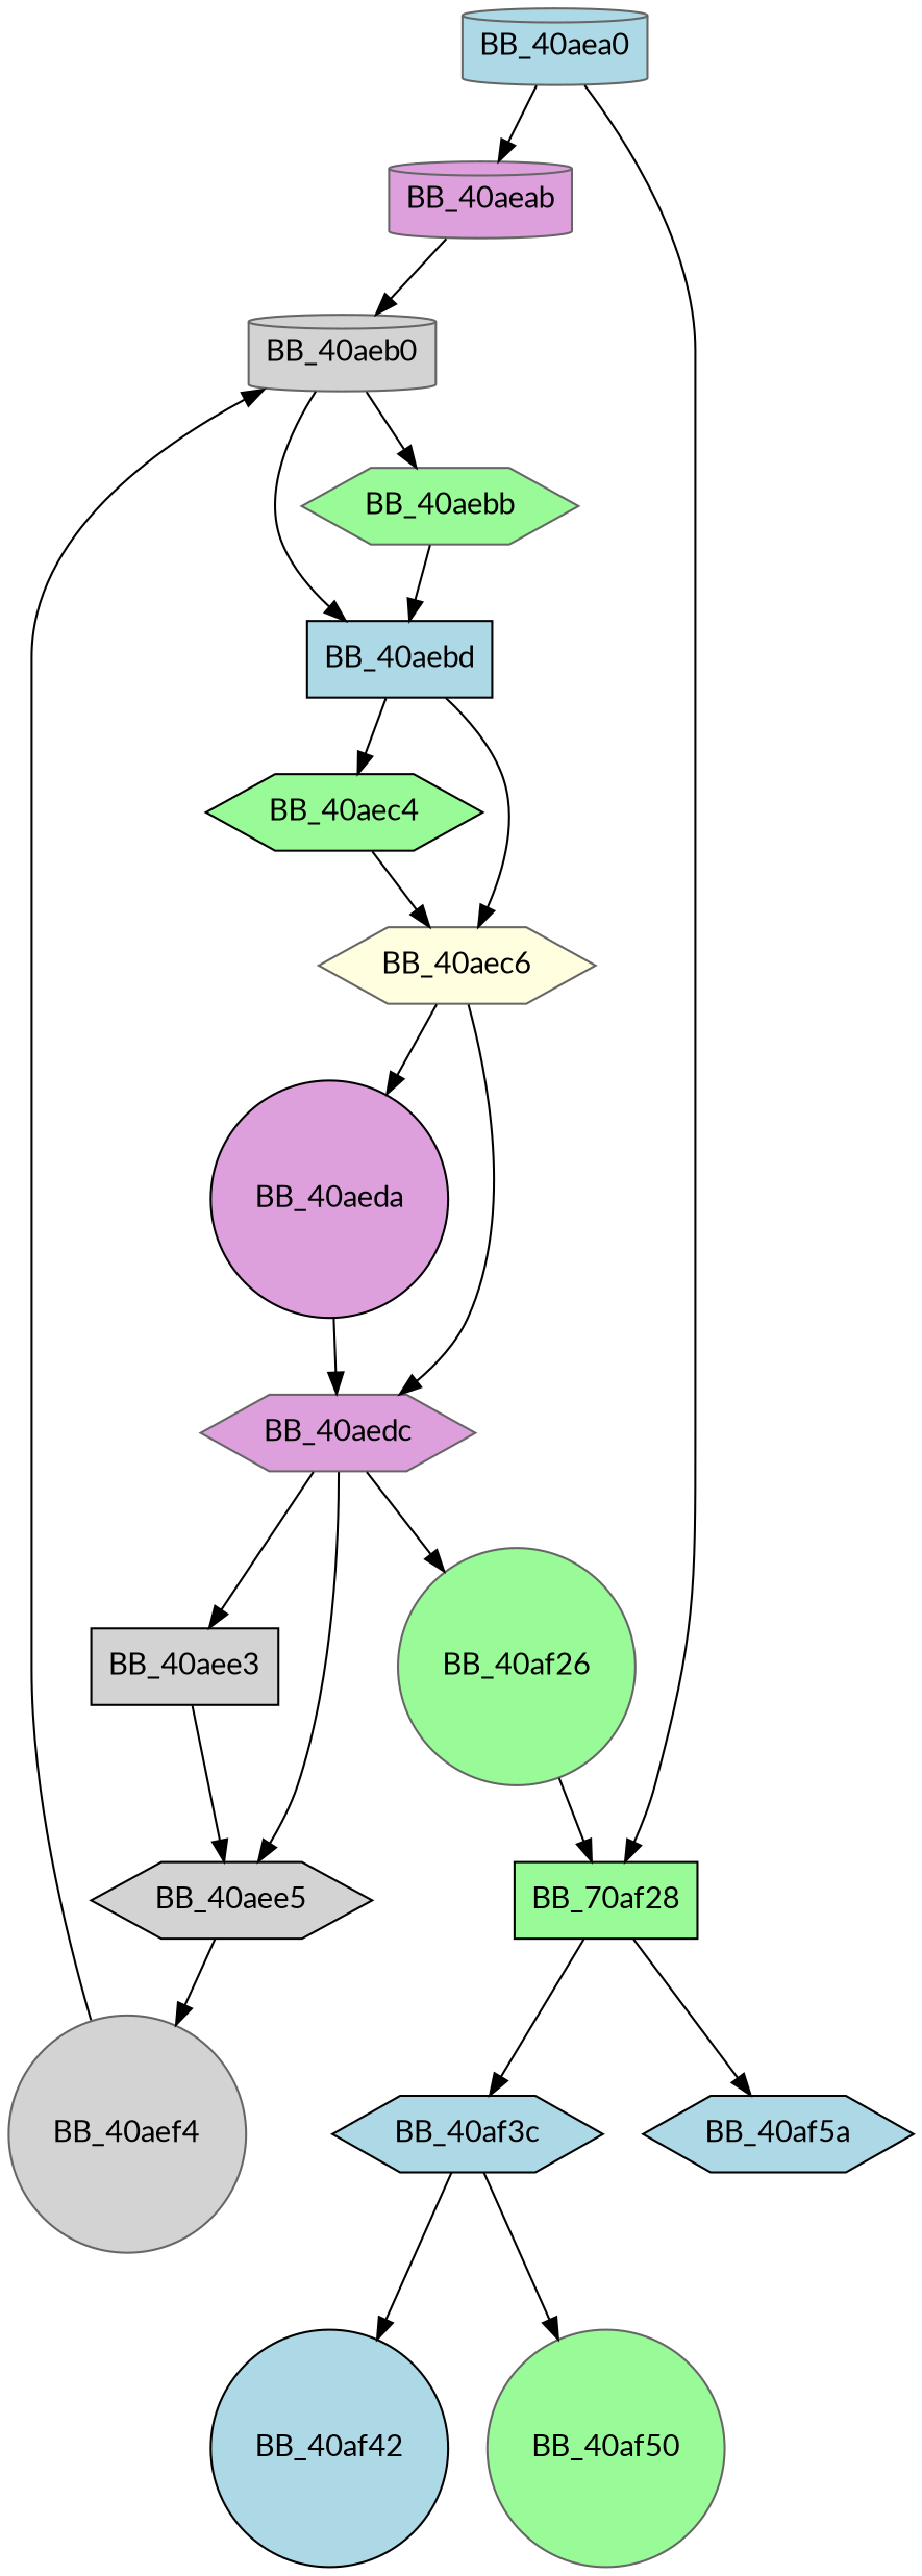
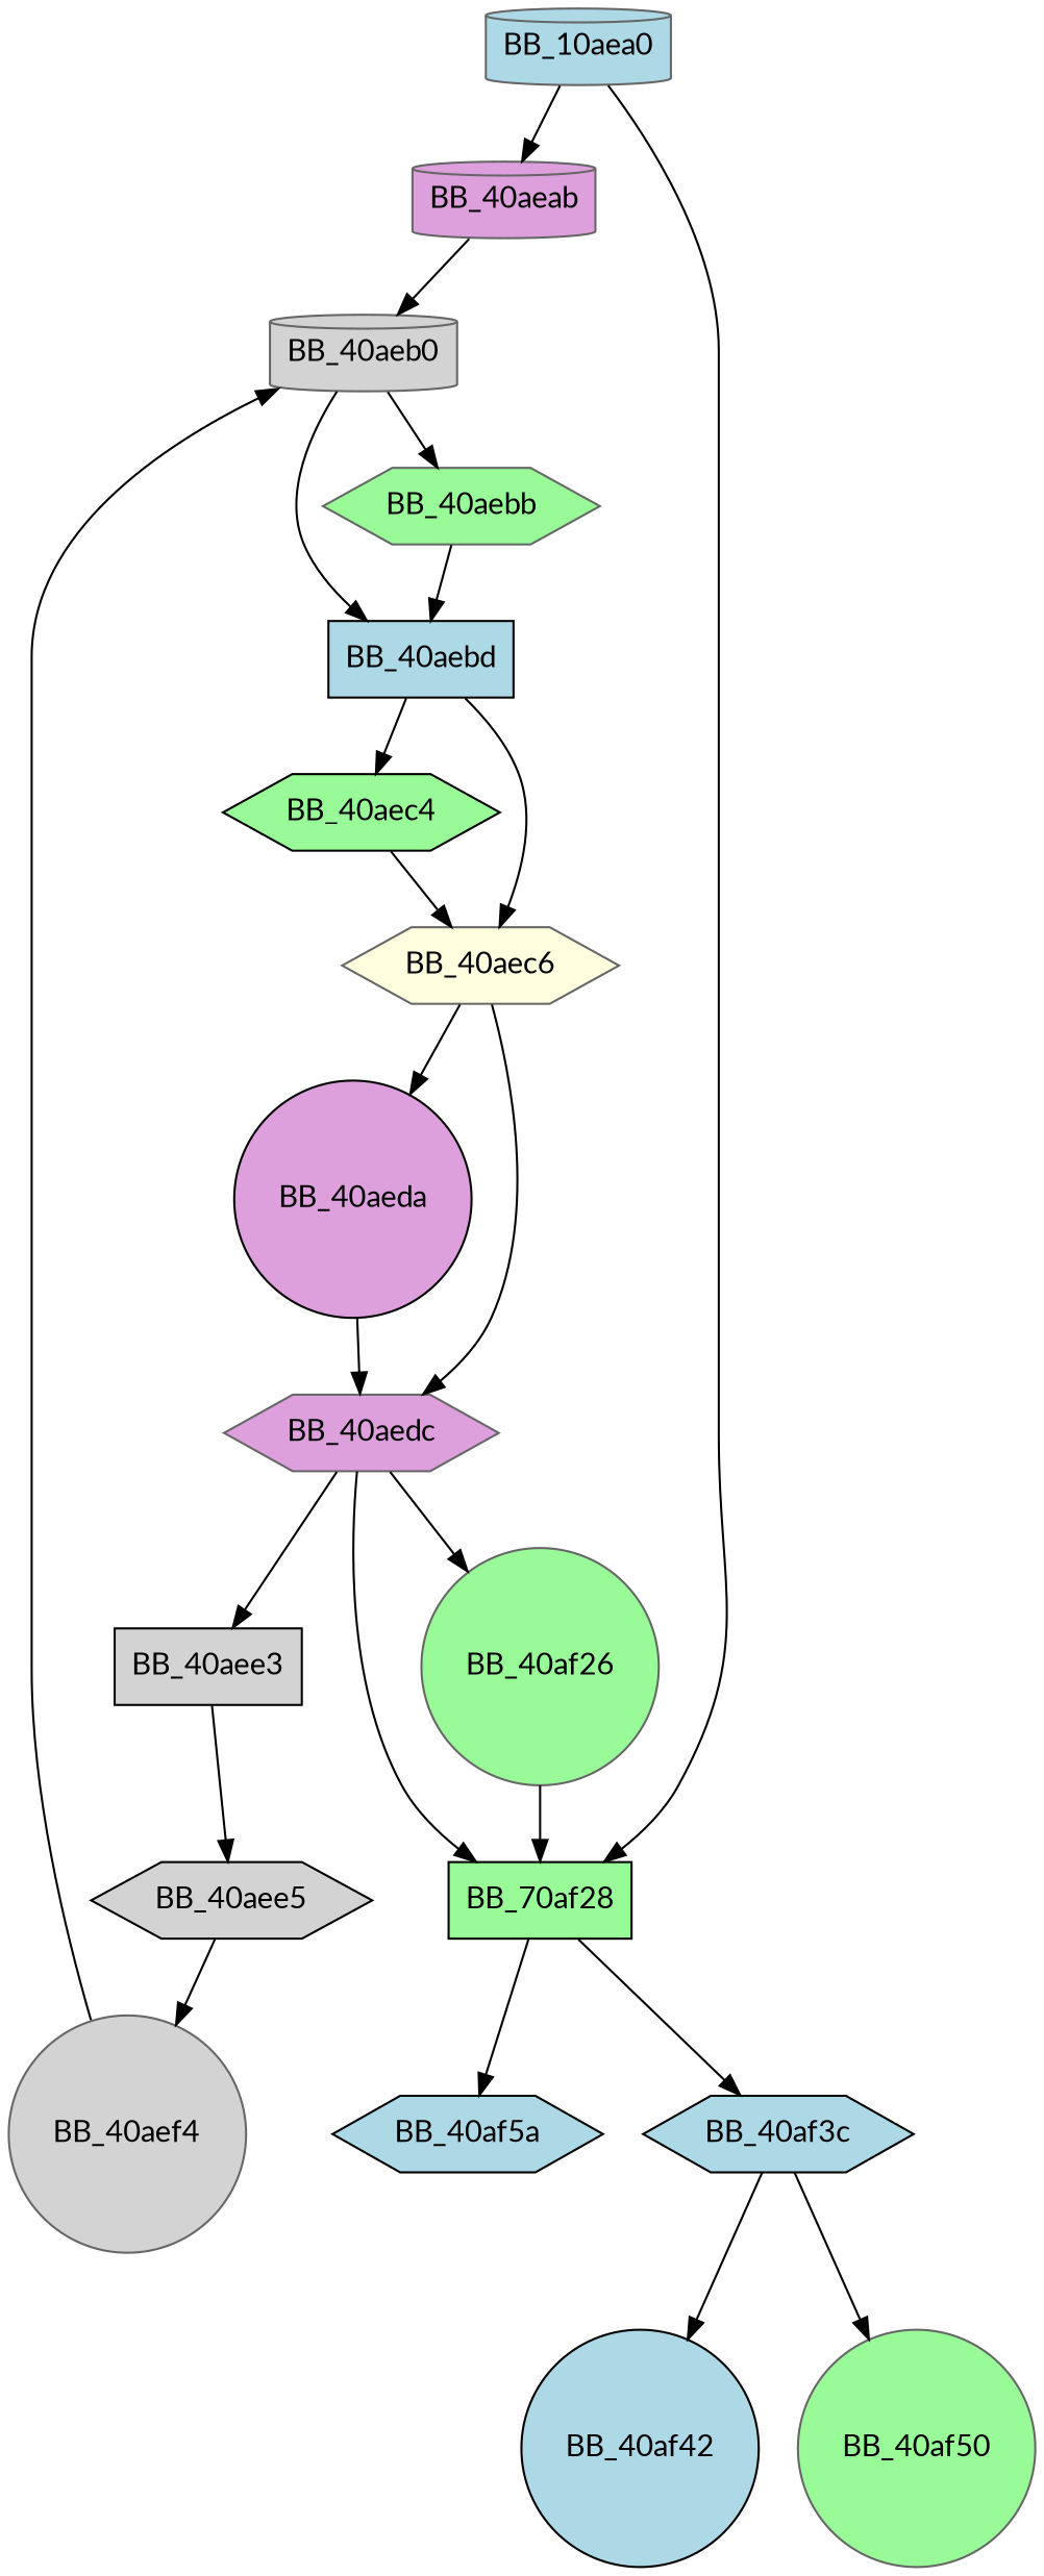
  digraph {
    fontname=Lato
    node [color=gray40 fillcolor=lightblue fontname=Lato shape=hexagon style=filled]
    edge [fontname=Lato]
-   BB_40aea0 [shape=cylinder]
+   BB_40aea0 [shape=cylinder label=BB_10aea0]
    BB_40aeab [fillcolor=plum shape=cylinder]
    n3 [color=black fillcolor=palegreen label=BB_70af28 shape=box]
    BB_40aeb0 [fillcolor=lightgrey shape=cylinder]
    BB_40af3c [color=black]
    BB_40af5a [color=black]
    BB_40aebb [fillcolor=palegreen]
    BB_40aebd [color=black shape=box]
    BB_40af42 [color=black shape=circle]
    BB_40af50 [fillcolor=palegreen shape=circle]
    BB_40aec4 [color=black fillcolor=palegreen]
    BB_40aec6 [fillcolor=lightyellow]
    BB_40aeda [color=black fillcolor=plum shape=circle]
    BB_40aedc [fillcolor=plum]
    BB_40aee3 [color=black fillcolor=lightgrey shape=box]
    BB_40aee5 [color=black fillcolor=lightgrey]
    BB_40af26 [fillcolor=palegreen shape=circle]
    BB_40aef4 [fillcolor=lightgrey shape=circle]
    BB_40aea0 -> BB_40aeab
    BB_40aea0 -> n3
    BB_40aeab -> BB_40aeb0
    n3 -> BB_40af3c
    n3 -> BB_40af5a
    BB_40aeb0 -> BB_40aebb
    BB_40aeb0 -> BB_40aebd
    BB_40af3c -> BB_40af42
    BB_40af3c -> BB_40af50
    BB_40aebb -> BB_40aebd
    BB_40aebd -> BB_40aec4
    BB_40aebd -> BB_40aec6
    BB_40aec4 -> BB_40aec6
    BB_40aec6 -> BB_40aeda
    BB_40aec6 -> BB_40aedc
    BB_40aeda -> BB_40aedc
    BB_40aedc -> BB_40aee3
-   BB_40aedc -> BB_40aee5
+   BB_40aedc -> n3
    BB_40aedc -> BB_40af26
    BB_40aee3 -> BB_40aee5
    BB_40aee5 -> BB_40aef4
    BB_40af26 -> n3
    BB_40aef4 -> BB_40aeb0
  }
